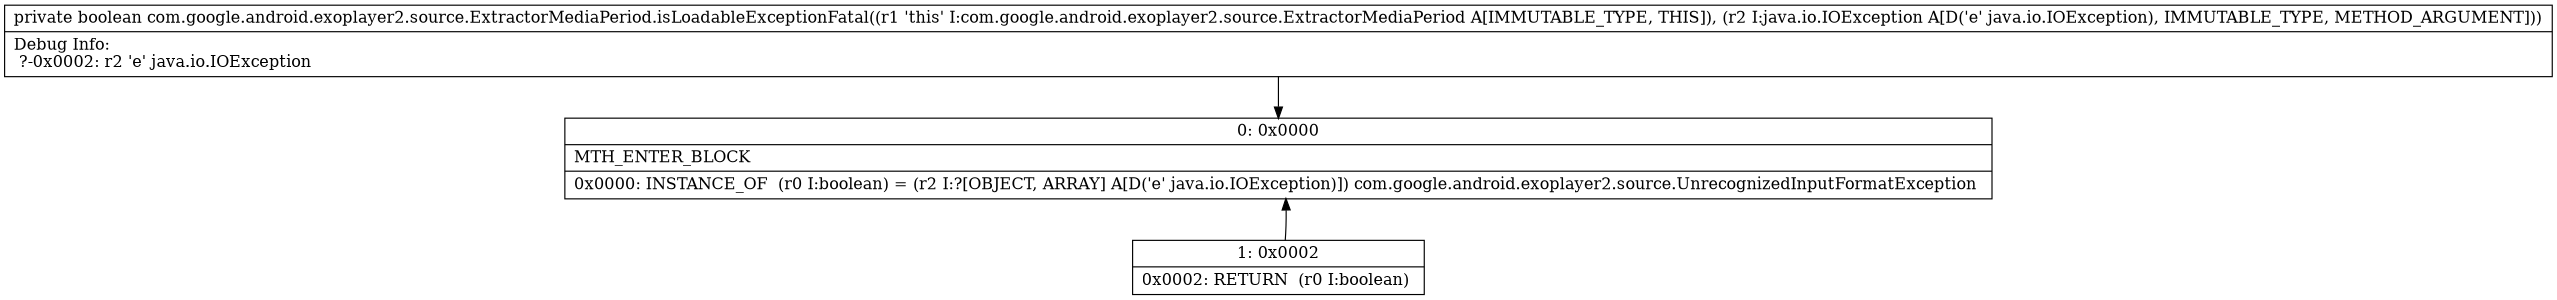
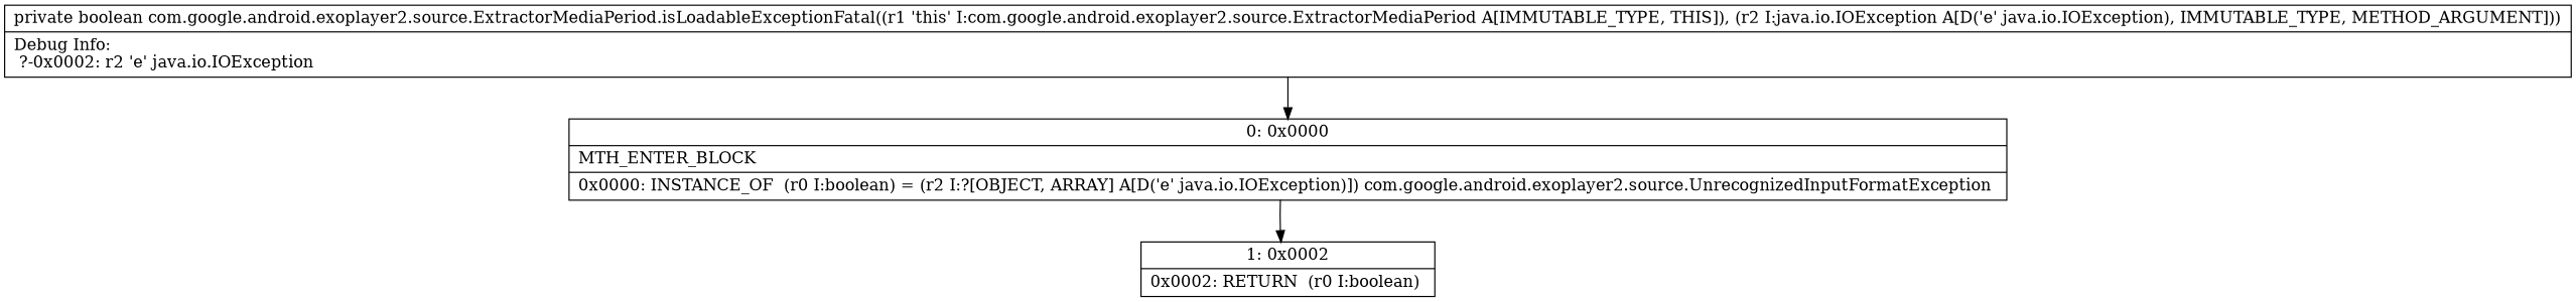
  digraph {
    fontname="DejaVu Serif"
    node [shape=record fontname="DejaVu Serif"]
    edge [fontname="DejaVu Serif"]
    n1 [label="{0\:\ 0x0000|MTH_ENTER_BLOCK\l|0x0000: INSTANCE_OF  (r0 I:boolean) = (r2 I:?[OBJECT, ARRAY] A[D('e' java.io.IOException)]) com.google.android.exoplayer2.source.UnrecognizedInputFormatException \l}"]
    n2 [label="{1\:\ 0x0002|0x0002: RETURN  (r0 I:boolean) \l}"]
    n3 [label="{private boolean com.google.android.exoplayer2.source.ExtractorMediaPeriod.isLoadableExceptionFatal((r1 'this' I:com.google.android.exoplayer2.source.ExtractorMediaPeriod A[IMMUTABLE_TYPE, THIS]), (r2 I:java.io.IOException A[D('e' java.io.IOException), IMMUTABLE_TYPE, METHOD_ARGUMENT]))  | Debug Info:\l  ?\-0x0002: r2 'e' java.io.IOException\l}"]
-   n2 -> n1
+   n1 -> n2
    n3 -> n1
  }
